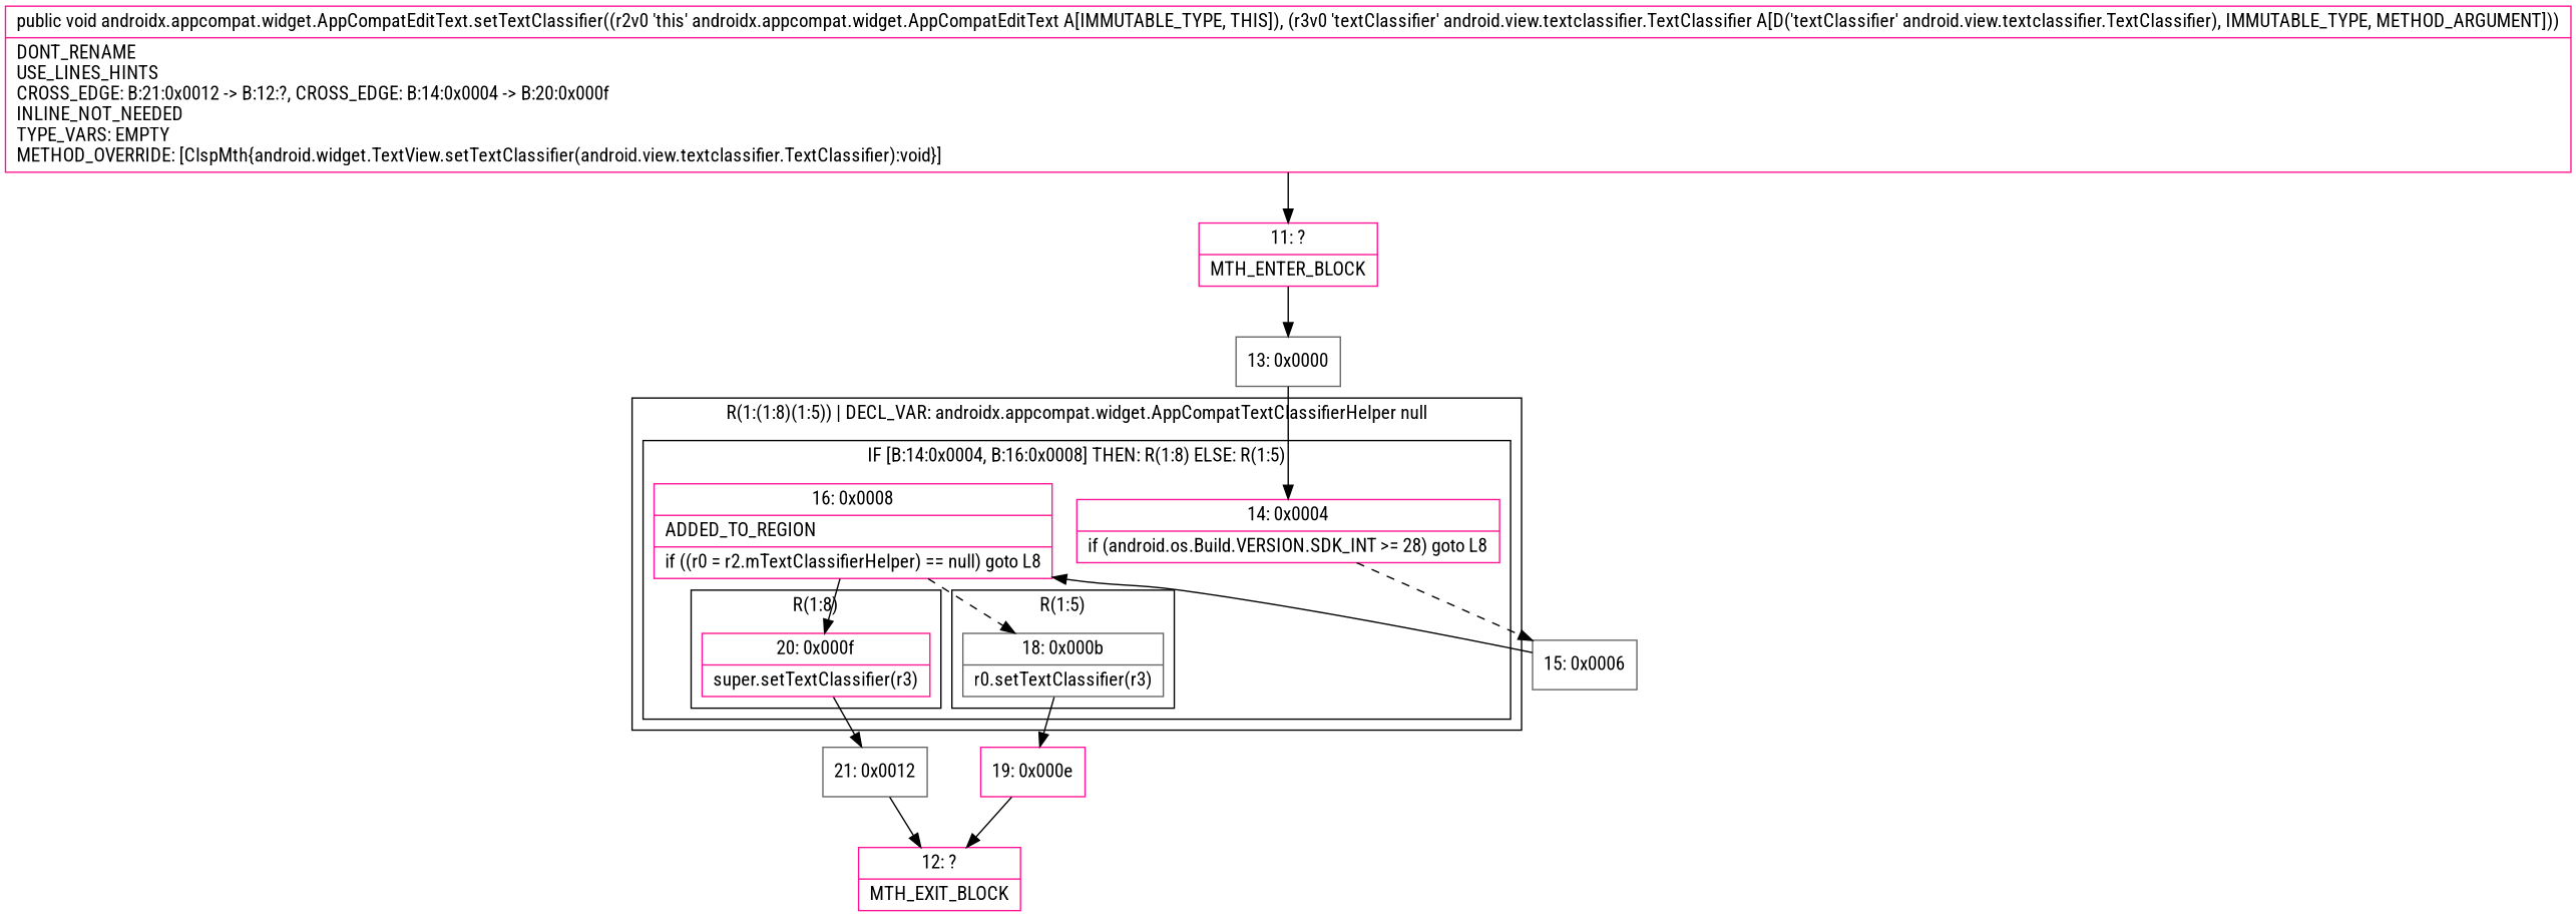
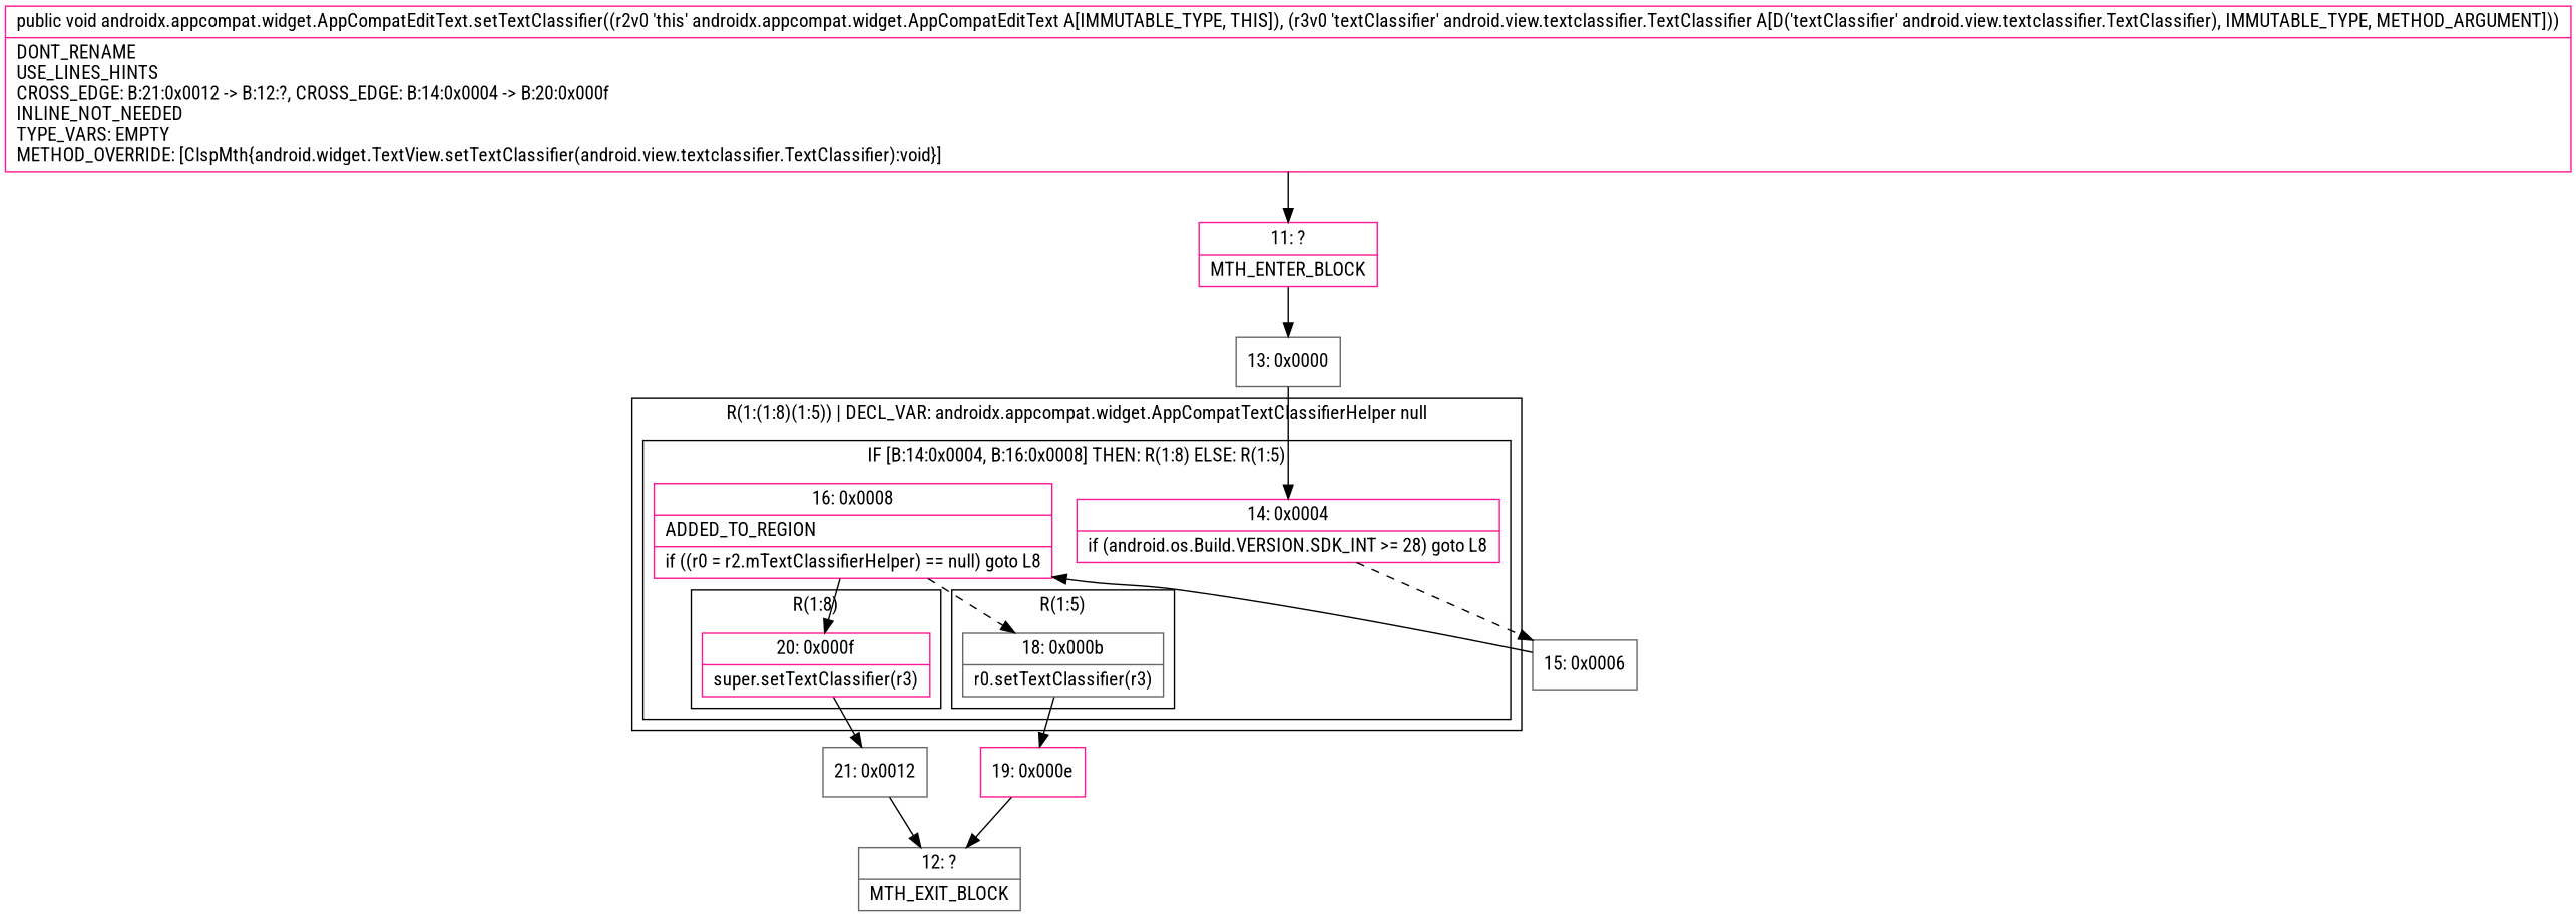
  digraph {
    fontname="Roboto Condensed"
    node [color=deeppink fontname="Roboto Condensed" shape=record]
    edge [fontname="Roboto Condensed"]
    n1 [label="{20\:\ 0x000f|super.setTextClassifier(r3)\l}"]
    n2 [color=gray40 label="{18\:\ 0x000b|r0.setTextClassifier(r3)\l}"]
    n3 [label="{14\:\ 0x0004|if (android.os.Build.VERSION.SDK_INT \>= 28) goto L8\l}"]
    n4 [label="{16\:\ 0x0008|ADDED_TO_REGION\l|if ((r0 = r2.mTextClassifierHelper) == null) goto L8\l}"]
    n5 [color=gray40 label="{21\:\ 0x0012}"]
    n6 [label="{19\:\ 0x000e}"]
    n7 [color=gray40 label="{15\:\ 0x0006}"]
-   n8 [label="{12\:\ ?|MTH_EXIT_BLOCK\l}"]
+   n8 [color=gray40 label="{12\:\ ?|MTH_EXIT_BLOCK\l}"]
    n9 [label="{11\:\ ?|MTH_ENTER_BLOCK\l}"]
    n10 [color=gray40 label="{13\:\ 0x0000}"]
    n11 [label="{public void androidx.appcompat.widget.AppCompatEditText.setTextClassifier((r2v0 'this' androidx.appcompat.widget.AppCompatEditText A[IMMUTABLE_TYPE, THIS]), (r3v0 'textClassifier' android.view.textclassifier.TextClassifier A[D('textClassifier' android.view.textclassifier.TextClassifier), IMMUTABLE_TYPE, METHOD_ARGUMENT]))  | DONT_RENAME\lUSE_LINES_HINTS\lCROSS_EDGE: B:21:0x0012 \-\> B:12:?, CROSS_EDGE: B:14:0x0004 \-\> B:20:0x000f\lINLINE_NOT_NEEDED\lTYPE_VARS: EMPTY\lMETHOD_OVERRIDE: [ClspMth\{android.widget.TextView.setTextClassifier(android.view.textclassifier.TextClassifier):void\}]\l}"]
    subgraph cluster_1 {
      label="R(1:(1:8)(1:5)) | DECL_VAR: androidx.appcompat.widget.AppCompatTextClassifierHelper null\l"
      subgraph cluster_2 {
        label="IF [B:14:0x0004, B:16:0x0008] THEN: R(1:8) ELSE: R(1:5)"
        n3
        n4
        subgraph cluster_3 {
          label="R(1:8)"
          n1
        }
        subgraph cluster_4 {
          label="R(1:5)"
          n2
        }
      }
    }
    n1 -> n5
    n2 -> n6
    n3 -> n7 [style=dashed]
    n4 -> n1
    n4 -> n2 [style=dashed]
    n5 -> n8
    n6 -> n8
    n7 -> n4
    n9 -> n10
    n10 -> n3
    n11 -> n9
  }
